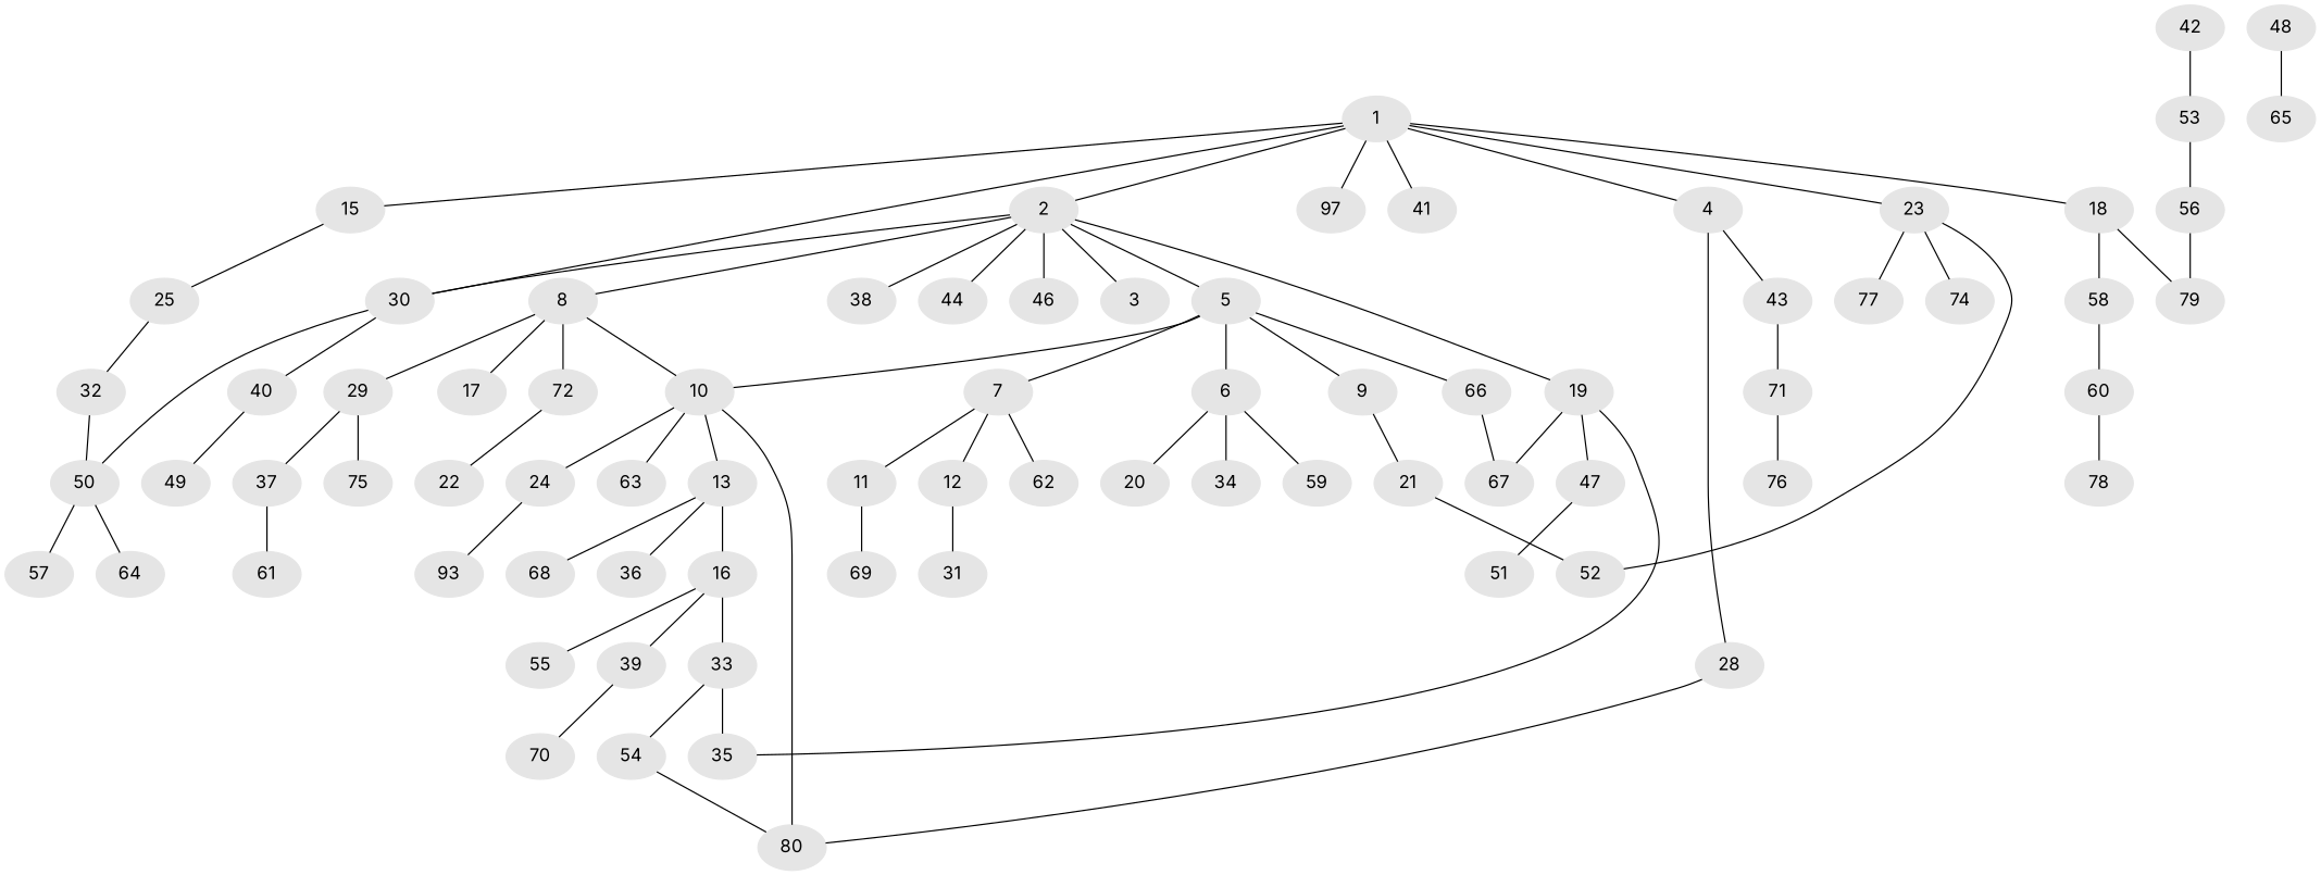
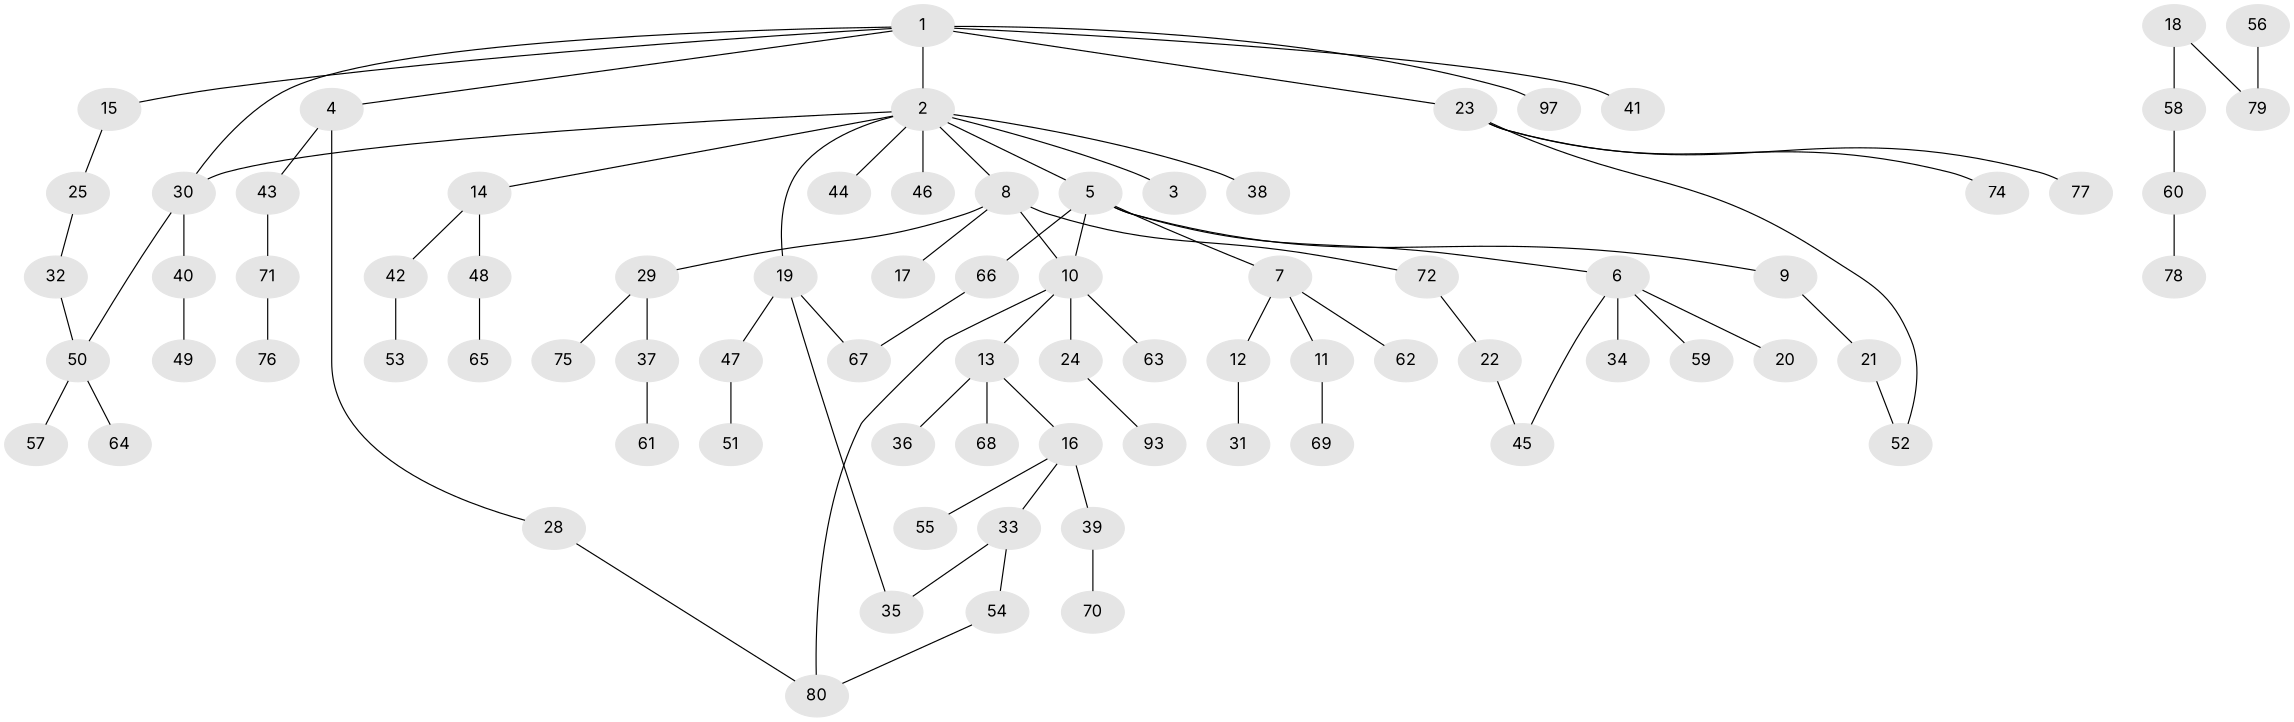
  graph {
    fontname=Inter
    node [color=gray90 fontname=Inter style=filled]
    edge [fontname=Inter]
    1
    2
    4
    15
    18
    23
    n7 [label=97]
    30
    41
    3
    5
    8
+   14
    19
    38
    44
    46
    28
    43
    25
    58
    79
    52
    74
    77
    40
    50
    6
    7
    9
    10
    66
    17
    29
    72
    42
    48
    35
    47
    67
    80
    71
    20
    34
+   45
    59
    11
    12
    62
    21
    13
    24
    63
    69
    31
    22
    37
    75
    16
    36
    68
    n62 [label=93]
    33
    39
    55
    53
    65
    32
    54
    70
    60
    51
    61
    49
    57
    64
    56
    76
    78
    1 -- 2
    1 -- 4
    1 -- 15
-   1 -- 18
    1 -- 23
    1 -- n7
    1 -- 30
    1 -- 41
    2 -- 30
    2 -- 3
    2 -- 5
    2 -- 8
+   2 -- 14
    2 -- 19
    2 -- 38
    2 -- 44
    2 -- 46
    4 -- 28
    4 -- 43
    15 -- 25
    18 -- 58
    18 -- 79
    23 -- 52
    23 -- 74
    23 -- 77
    30 -- 40
    30 -- 50
    5 -- 6
    5 -- 7
    5 -- 9
    5 -- 10
    5 -- 66
    8 -- 10
    8 -- 17
    8 -- 29
    8 -- 72
+   14 -- 42
+   14 -- 48
    19 -- 35
    19 -- 47
    19 -- 67
    28 -- 80
    43 -- 71
    25 -- 32
    58 -- 60
    40 -- 49
    50 -- 57
    50 -- 64
    6 -- 20
    6 -- 34
+   6 -- 45
    6 -- 59
    7 -- 11
    7 -- 12
    7 -- 62
    9 -- 21
    10 -- 80
    10 -- 13
    10 -- 24
    10 -- 63
    66 -- 67
    29 -- 37
    29 -- 75
    72 -- 22
    42 -- 53
    48 -- 65
    47 -- 51
    71 -- 76
    11 -- 69
    12 -- 31
    21 -- 52
    13 -- 16
    13 -- 36
    13 -- 68
    24 -- n62
+   22 -- 45
    37 -- 61
    16 -- 33
    16 -- 39
    16 -- 55
    33 -- 35
    33 -- 54
    39 -- 70
-   53 -- 56
    32 -- 50
    54 -- 80
    60 -- 78
    56 -- 79
  }
